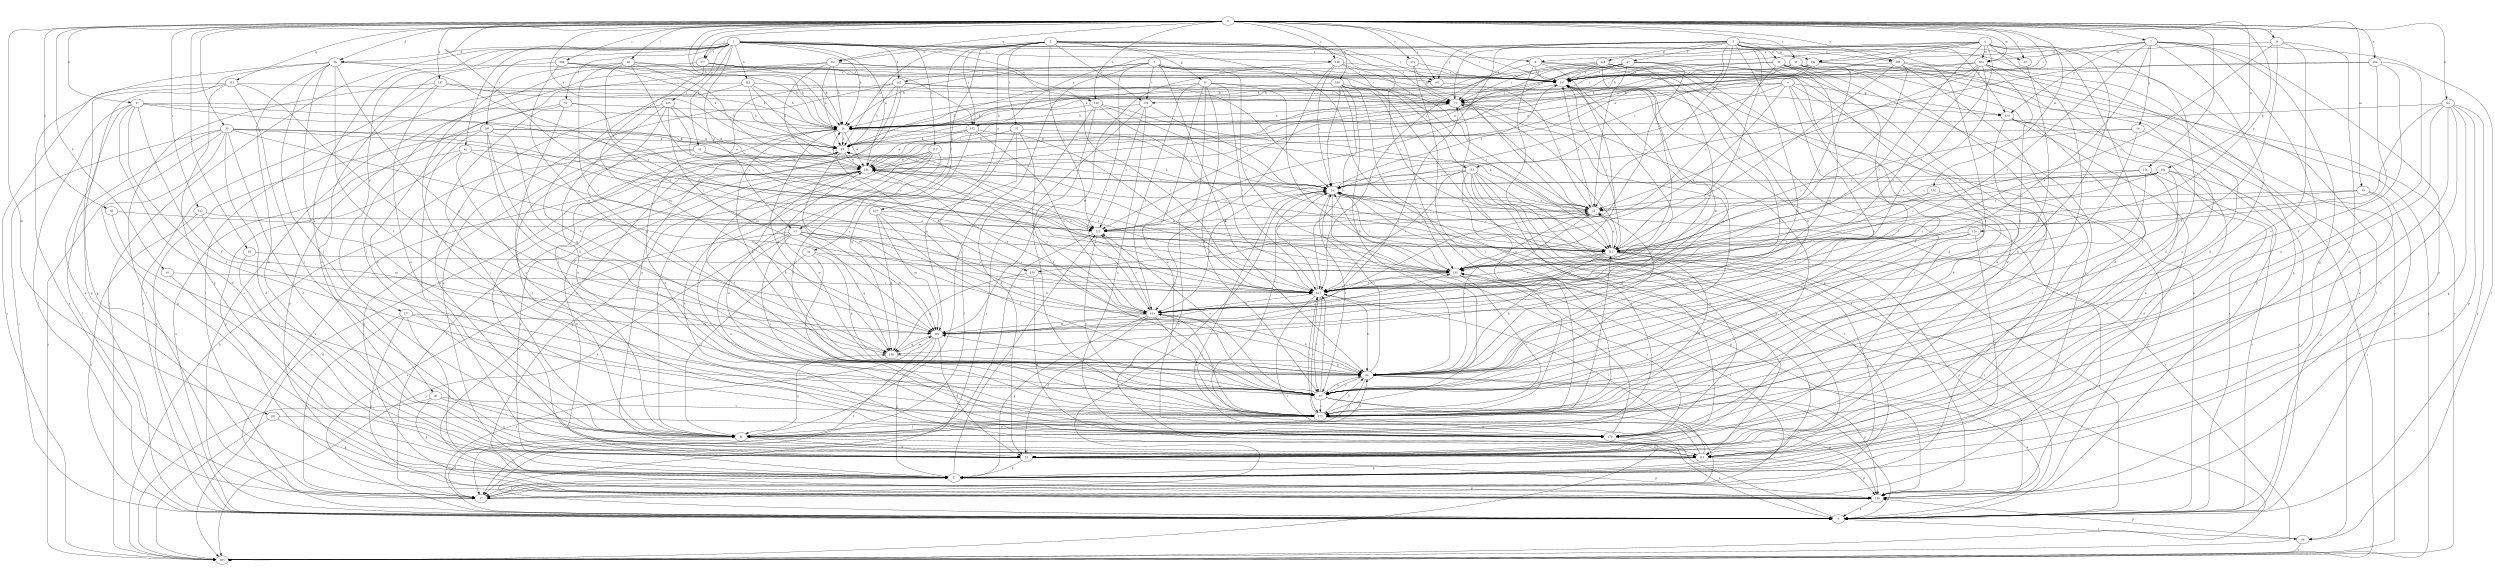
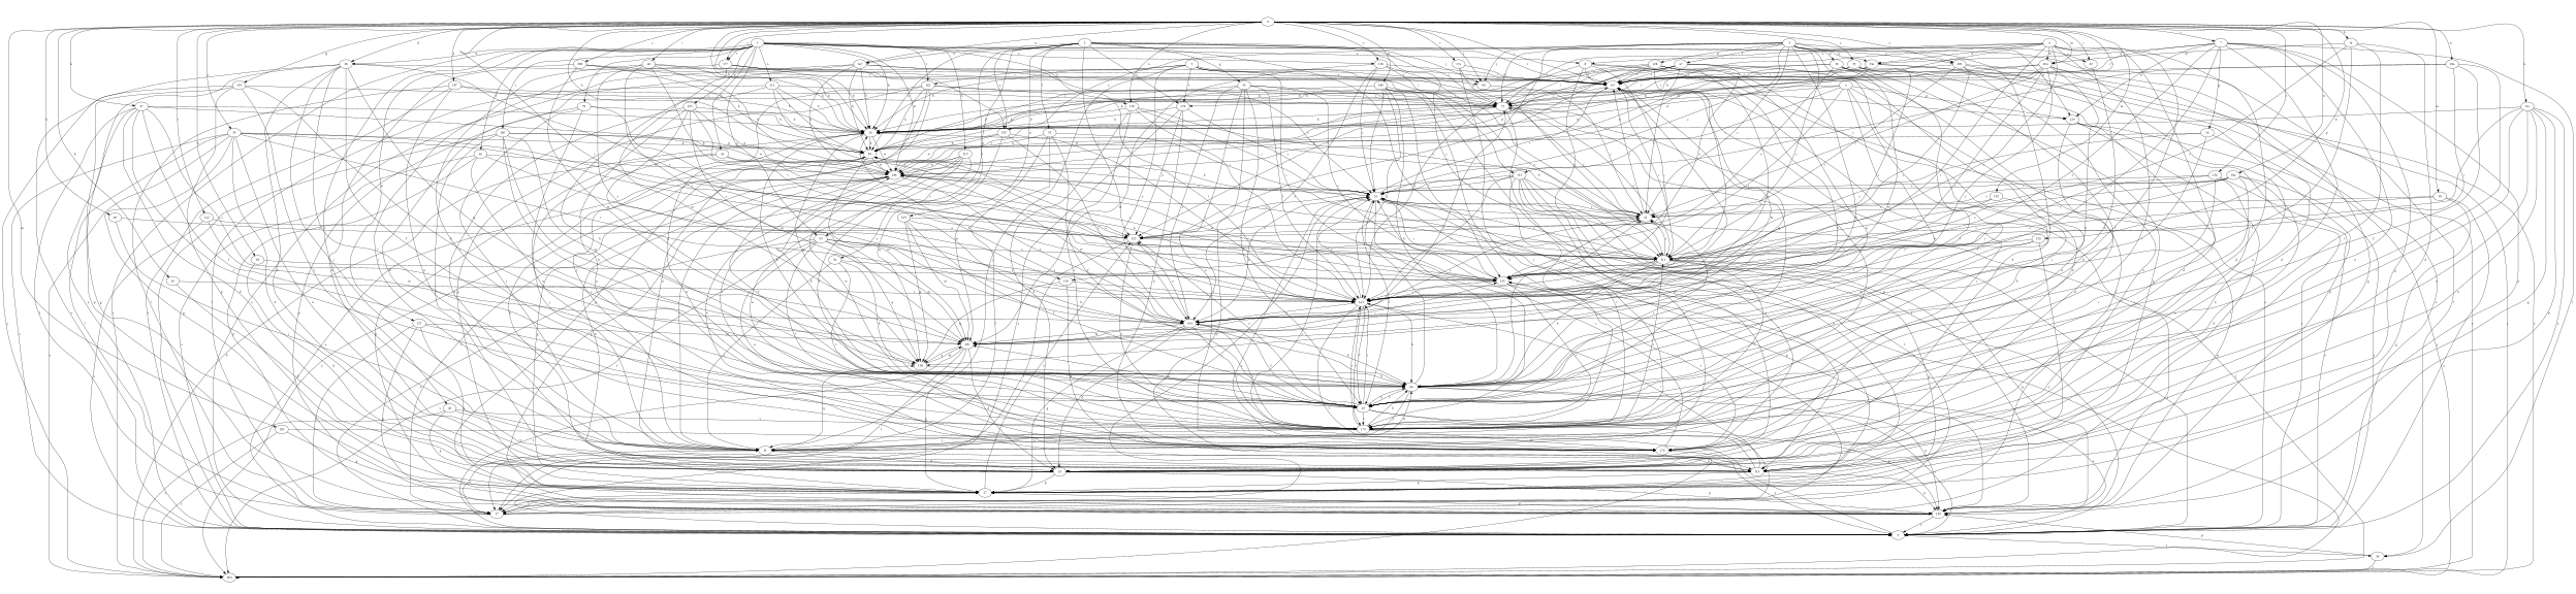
  strict digraph {
    fontname="EB Garamond"
    node [fontname="EB Garamond"]
    edge [fontname="EB Garamond"]
    0
    7
    14
    16
    22
    28
    35
    39
    60
    65
    68
    73
    80
    84
    85
    87
    89
    98
    101
    102
    104
    106
    110
    118
    124
    133
    142
    147
    150
    156
    167
    174
    177
    180
    184
    187
    192
    202
    208
    136
    113
    33
    96
    129
    194
    163
    56
    57
    130
    211
    49
    179
    186
    66
    170
    138
    203
    81
    9
    155
    121
    97
    41
    105
    24
    1
    8
    40
    43
    46
    53
    91
    112
    119
    125
    127
    160
    162
    2
    55
    92
    94
    169
    178
    3
    30
    47
    128
    4
    153
    5
    6
    0 -> 7 [label=a]
    0 -> 14 [label=b]
    0 -> 16 [label=b]
    0 -> 22 [label=c]
    0 -> 28 [label=d]
    0 -> 35 [label=e]
    0 -> 39 [label=e]
    0 -> 60 [label=h]
    0 -> 65 [label=h]
    0 -> 68 [label=i]
    0 -> 73 [label=i]
    0 -> 80 [label=j]
    0 -> 84 [label=k]
    0 -> 85 [label=k]
    0 -> 87 [label=k]
    0 -> 89 [label=k]
    0 -> 98 [label=m]
    0 -> 101 [label=m]
    0 -> 102 [label=m]
    0 -> 104 [label=m]
    0 -> 106 [label=n]
    0 -> 110 [label=n]
    0 -> 118 [label=o]
    0 -> 124 [label=p]
    0 -> 133 [label=q]
    0 -> 142 [label=r]
    0 -> 147 [label=r]
    0 -> 150 [label=s]
    0 -> 156 [label=t]
    0 -> 167 [label=u]
    0 -> 174 [label=v]
    0 -> 177 [label=v]
    0 -> 180 [label=w]
    0 -> 184 [label=w]
    0 -> 187 [label=x]
    0 -> 192 [label=x]
    0 -> 202 [label=y]
    0 -> 208 [label=z]
    7 -> 147 [label=r]
    7 -> 136 [label=q]
    7 -> 113 [label=n]
    7 -> 33 [label=d]
    7 -> 96 [label=l]
    7 -> 129 [label=p]
    7 -> 194 [label=x]
    7 -> 163 [label=t]
    7 -> 56 [label=g]
    7 -> 57 [label=g]
    7 -> 130 [label=p]
    14 -> 104 [label=m]
    14 -> 33 [label=d]
    14 -> 211 [label=z]
    14 -> 49 [label=f]
    14 -> 179 [label=v]
    16 -> 89 [label=k]
    16 -> 186 [label=w]
    16 -> 66 [label=h]
    16 -> 170 [label=u]
    16 -> 138 [label=q]
    22 -> 66 [label=h]
    28 -> 147 [label=r]
    28 -> 33 [label=d]
    28 -> 211 [label=z]
    28 -> 49 [label=f]
    28 -> 179 [label=v]
    28 -> 138 [label=q]
    28 -> 203 [label=y]
    28 -> 81 [label=j]
    28 -> 9 [label=a]
    35 -> 73 [label=i]
    35 -> 147 [label=r]
    35 -> 33 [label=d]
    35 -> 179 [label=v]
    35 -> 155 [label=s]
    39 -> 89 [label=k]
    39 -> 113 [label=n]
    39 -> 33 [label=d]
    39 -> 163 [label=t]
    39 -> 57 [label=g]
    39 -> 211 [label=z]
    39 -> 203 [label=y]
    39 -> 9 [label=a]
    39 -> 121 [label=o]
    39 -> 97 [label=l]
    60 -> 81 [label=j]
    60 -> 121 [label=o]
    65 -> 33 [label=d]
    65 -> 163 [label=t]
    68 -> 16 [label=b]
    68 -> 147 [label=r]
    68 -> 194 [label=x]
    68 -> 163 [label=t]
    68 -> 211 [label=z]
    68 -> 179 [label=t]
    68 -> 155 [label=s]
    73 -> 16 [label=b]
    73 -> 33 [label=d]
    73 -> 211 [label=z]
    73 -> 49 [label=f]
    73 -> 179 [label=v]
    73 -> 186 [label=w]
    80 -> 41 [label=e]
    84 -> 16 [label=b]
    84 -> 113 [label=n]
    84 -> 57 [label=g]
    84 -> 130 [label=p]
    84 -> 211 [label=z]
    84 -> 179 [label=v]
    84 -> 170 [label=u]
    84 -> 9 [label=a]
    85 -> 33 [label=d]
    85 -> 155 [label=s]
    87 -> 16 [label=b]
    87 -> 33 [label=d]
-   87 -> 121 [label=x]
+   87 -> 194 [label=x]
    87 -> 57 [label=g]
    87 -> 49 [label=f]
    87 -> 179 [label=v]
    87 -> 186 [label=w]
    87 -> 97 [label=l]
    89 -> 186 [label=w]
    89 -> 203 [label=y]
    89 -> 9 [label=a]
    89 -> 105 [label=m]
    98 -> 57 [label=g]
    98 -> 211 [label=z]
    98 -> 9 [label=a]
    98 -> 41 [label=e]
    101 -> 57 [label=g]
    101 -> 170 [label=u]
    101 -> 203 [label=y]
    102 -> 163 [label=t]
    102 -> 130 [label=p]
    102 -> 41 [label=e]
    104 -> 16 [label=b]
    104 -> 147 [label=r]
    104 -> 194 [label=x]
    104 -> 163 [label=t]
    104 -> 57 [label=g]
    104 -> 186 [label=w]
    104 -> 66 [label=h]
    104 -> 9 [label=a]
    104 -> 41 [label=e]
    106 -> 147 [label=r]
    106 -> 49 [label=f]
    106 -> 179 [label=v]
    106 -> 155 [label=s]
    106 -> 24 [label=c]
    110 -> 16 [label=b]
    110 -> 33 [label=d]
    110 -> 163 [label=t]
    110 -> 179 [label=v]
    110 -> 41 [label=e]
    110 -> 24 [label=c]
    118 -> 147 [label=r]
    118 -> 194 [label=x]
    118 -> 211 [label=z]
    118 -> 41 [label=e]
    118 -> 105 [label=m]
    118 -> 24 [label=c]
    124 -> 113 [label=n]
    124 -> 163 [label=t]
    124 -> 211 [label=z]
    124 -> 105 [label=m]
    133 -> 73 [label=i]
    133 -> 57 [label=g]
    133 -> 130 [label=p]
    133 -> 66 [label=h]
    133 -> 81 [label=j]
    133 -> 9 [label=a]
    142 -> 9 [label=a]
    142 -> 121 [label=o]
    142 -> 105 [label=m]
    147 -> 73 [label=i]
    147 -> 138 [label=q]
    147 -> 105 [label=m]
    150 -> 113 [label=n]
    150 -> 163 [label=t]
    150 -> 138 [label=q]
    156 -> 163 [label=t]
    156 -> 66 [label=h]
    156 -> 170 [label=u]
    156 -> 9 [label=a]
    156 -> 24 [label=c]
    167 -> 16 [label=b]
    167 -> 89 [label=k]
    167 -> 147 [label=r]
    167 -> 33 [label=d]
    167 -> 211 [label=z]
    167 -> 9 [label=a]
    167 -> 24 [label=c]
    174 -> 147 [label=r]
    174 -> 211 [label=z]
    174 -> 81 [label=j]
    177 -> 16 [label=b]
    177 -> 73 [label=i]
    177 -> 147 [label=r]
    177 -> 81 [label=j]
    177 -> 105 [label=m]
    180 -> 73 [label=i]
    180 -> 89 [label=k]
    180 -> 163 [label=t]
    180 -> 179 [label=v]
    180 -> 66 [label=h]
    180 -> 9 [label=a]
    180 -> 155 [label=s]
    180 -> 24 [label=c]
    184 -> 33 [label=d]
    184 -> 211 [label=z]
    184 -> 179 [label=v]
    184 -> 9 [label=a]
    184 -> 155 [label=s]
    184 -> 41 [label=e]
    184 -> 24 [label=c]
    187 -> 16 [label=b]
    187 -> 73 [label=i]
    187 -> 170 [label=u]
    187 -> 9 [label=a]
    187 -> 97 [label=l]
    192 -> 89 [label=k]
    192 -> 194 [label=x]
    192 -> 163 [label=t]
    192 -> 186 [label=w]
    192 -> 138 [label=q]
    202 -> 147 [label=r]
    202 -> 113 [label=n]
    202 -> 130 [label=p]
    202 -> 211 [label=z]
    202 -> 203 [label=y]
    202 -> 155 [label=s]
    208 -> 16 [label=b]
    208 -> 89 [label=k]
    208 -> 147 [label=r]
    208 -> 113 [label=n]
    208 -> 105 [label=m]
    136 -> 16 [label=b]
    136 -> 73 [label=i]
    136 -> 147 [label=r]
    136 -> 186 [label=w]
    136 -> 170 [label=u]
    136 -> 203 [label=y]
    113 -> 163 [label=t]
    113 -> 57 [label=g]
    113 -> 130 [label=p]
    113 -> 24 [label=c]
    33 -> 89 [label=k]
    33 -> 147 [label=r]
    33 -> 57 [label=g]
    33 -> 130 [label=p]
    96 -> 130 [label=p]
    96 -> 203 [label=y]
    129 -> 33 [label=d]
    129 -> 203 [label=y]
    129 -> 9 [label=a]
    129 -> 97 [label=l]
    194 -> 16 [label=b]
    194 -> 147 [label=r]
    194 -> 33 [label=d]
    194 -> 57 [label=g]
    194 -> 49 [label=f]
    194 -> 179 [label=v]
    194 -> 186 [label=w]
    194 -> 66 [label=h]
    194 -> 121 [label=o]
    194 -> 41 [label=e]
    194 -> 105 [label=m]
    163 -> 89 [label=k]
    163 -> 194 [label=x]
    163 -> 49 [label=f]
    163 -> 179 [label=v]
    163 -> 66 [label=h]
    163 -> 97 [label=l]
    163 -> 24 [label=c]
    56 -> 89 [label=k]
    56 -> 113 [label=n]
    56 -> 211 [label=z]
    56 -> 66 [label=h]
    57 -> 130 [label=p]
    57 -> 186 [label=w]
    57 -> 155 [label=s]
    57 -> 121 [label=o]
    57 -> 97 [label=l]
    130 -> 147 [label=r]
    130 -> 9 [label=a]
    211 -> 147 [label=r]
    211 -> 163 [label=t]
    211 -> 57 [label=g]
    211 -> 130 [label=p]
    211 -> 179 [label=v]
    211 -> 66 [label=h]
    211 -> 9 [label=a]
    211 -> 155 [label=s]
    211 -> 41 [label=e]
    49 -> 163 [label=t]
    49 -> 130 [label=p]
    49 -> 179 [label=v]
    49 -> 66 [label=h]
    49 -> 9 [label=a]
    49 -> 121 [label=o]
    49 -> 41 [label=e]
    49 -> 105 [label=m]
    179 -> 194 [label=x]
    179 -> 163 [label=t]
    179 -> 211 [label=z]
    179 -> 66 [label=h]
    179 -> 170 [label=u]
    179 -> 81 [label=j]
    186 -> 73 [label=i]
    186 -> 194 [label=x]
    186 -> 163 [label=t]
    186 -> 57 [label=g]
    186 -> 49 [label=f]
    186 -> 66 [label=h]
    186 -> 81 [label=j]
    186 -> 97 [label=l]
    186 -> 24 [label=c]
    66 -> 130 [label=p]
    66 -> 49 [label=f]
    66 -> 186 [label=w]
    66 -> 81 [label=j]
    66 -> 9 [label=a]
    66 -> 41 [label=e]
    66 -> 24 [label=c]
    170 -> 9 [label=a]
    170 -> 155 [label=s]
    170 -> 24 [label=c]
    138 -> 66 [label=h]
    138 -> 105 [label=m]
    203 -> 16 [label=b]
    81 -> 113 [label=n]
    81 -> 33 [label=d]
    81 -> 66 [label=h]
    81 -> 138 [label=q]
    81 -> 97 [label=l]
    9 -> 96 [label=l]
    9 -> 24 [label=c]
    155 -> 163 [label=t]
    155 -> 179 [label=v]
    155 -> 186 [label=w]
    155 -> 97 [label=l]
    155 -> 41 [label=e]
    155 -> 24 [label=c]
    121 -> 211 [label=z]
    121 -> 179 [label=v]
    121 -> 97 [label=l]
    97 -> 24 [label=c]
    41 -> 16 [label=b]
    41 -> 73 [label=i]
    41 -> 147 [label=r]
    41 -> 121 [label=o]
    41 -> 24 [label=c]
    105 -> 73 [label=i]
    105 -> 33 [label=d]
    105 -> 57 [label=g]
    105 -> 138 [label=q]
    105 -> 9 [label=a]
    105 -> 155 [label=s]
    105 -> 97 [label=l]
    24 -> 89 [label=k]
    24 -> 147 [label=r]
    24 -> 194 [label=x]
    24 -> 130 [label=p]
    24 -> 211 [label=z]
    24 -> 49 [label=f]
    24 -> 179 [label=v]
    24 -> 203 [label=y]
    24 -> 41 [label=e]
    1 -> 16 [label=b]
    1 -> 28 [label=d]
    1 -> 110 [label=n]
    1 -> 118 [label=o]
    1 -> 177 [label=v]
    1 -> 202 [label=y]
    1 -> 136 [label=q]
    1 -> 186 [label=w]
    1 -> 203 [label=y]
    1 -> 8 [label=a]
    1 -> 40 [label=e]
    1 -> 43 [label=f]
    1 -> 46 [label=f]
    1 -> 53 [label=g]
    1 -> 91 [label=l]
    1 -> 112 [label=n]
    1 -> 119 [label=o]
    1 -> 125 [label=p]
    1 -> 127 [label=p]
    1 -> 160 [label=t]
    1 -> 162 [label=t]
    8 -> 147 [label=r]
    8 -> 163 [label=t]
    8 -> 130 [label=p]
    8 -> 66 [label=h]
    8 -> 9 [label=a]
    8 -> 155 [label=s]
    40 -> 113 [label=n]
    40 -> 57 [label=g]
    40 -> 179 [label=v]
    40 -> 203 [label=y]
    43 -> 130 [label=p]
    43 -> 186 [label=w]
    43 -> 81 [label=j]
    43 -> 155 [label=s]
    46 -> 194 [label=x]
    46 -> 130 [label=p]
    46 -> 179 [label=v]
    46 -> 186 [label=w]
    46 -> 9 [label=a]
    53 -> 163 [label=t]
    53 -> 211 [label=z]
    53 -> 179 [label=v]
    53 -> 170 [label=u]
    53 -> 138 [label=q]
    53 -> 203 [label=y]
    53 -> 9 [label=a]
    53 -> 105 [label=m]
    91 -> 16 [label=b]
    91 -> 163 [label=t]
    91 -> 130 [label=p]
    91 -> 170 [label=u]
    91 -> 81 [label=j]
    112 -> 16 [label=b]
    112 -> 73 [label=i]
    112 -> 89 [label=k]
    112 -> 66 [label=h]
    112 -> 97 [label=l]
    112 -> 41 [label=e]
    119 -> 113 [label=n]
    119 -> 130 [label=p]
    119 -> 49 [label=f]
    119 -> 179 [label=v]
    119 -> 186 [label=w]
    119 -> 170 [label=u]
+   125 -> 16 [label=b]
    125 -> 113 [label=n]
    125 -> 186 [label=w]
    125 -> 170 [label=u]
    125 -> 138 [label=q]
    125 -> 155 [label=s]
    125 -> 105 [label=m]
    127 -> 57 [label=g]
    127 -> 130 [label=p]
    127 -> 49 [label=f]
    127 -> 97 [label=l]
    127 -> 105 [label=m]
    160 -> 89 [label=k]
    160 -> 49 [label=f]
    160 -> 186 [label=w]
    160 -> 66 [label=h]
    160 -> 138 [label=q]
    160 -> 81 [label=j]
    160 -> 9 [label=a]
    162 -> 73 [label=i]
    162 -> 89 [label=k]
    162 -> 113 [label=n]
    162 -> 163 [label=t]
    162 -> 57 [label=g]
    162 -> 130 [label=p]
    162 -> 81 [label=j]
    2 -> 73 [label=i]
    2 -> 80 [label=j]
    2 -> 89 [label=k]
    2 -> 147 [label=r]
    2 -> 167 [label=u]
    2 -> 192 [label=x]
    2 -> 113 [label=n]
    2 -> 211 [label=z]
    2 -> 121 [label=o]
    2 -> 53 [label=g]
    2 -> 55 [label=g]
    2 -> 92 [label=l]
    2 -> 94 [label=l]
    2 -> 169 [label=u]
    2 -> 178 [label=v]
    55 -> 73 [label=i]
    55 -> 89 [label=k]
    55 -> 194 [label=x]
    55 -> 163 [label=t]
    55 -> 49 [label=f]
    55 -> 170 [label=u]
    55 -> 203 [label=y]
    55 -> 155 [label=s]
    92 -> 89 [label=k]
    92 -> 49 [label=f]
    92 -> 97 [label=l]
    92 -> 105 [label=m]
    92 -> 24 [label=c]
    94 -> 179 [label=v]
    94 -> 66 [label=h]
    94 -> 81 [label=j]
    94 -> 155 [label=s]
    169 -> 49 [label=f]
    169 -> 66 [label=h]
    169 -> 138 [label=q]
    169 -> 121 [label=o]
    169 -> 105 [label=m]
    178 -> 16 [label=b]
    178 -> 170 [label=u]
    178 -> 9 [label=a]
    178 -> 121 [label=o]
    178 -> 24 [label=c]
    3 -> 22 [label=c]
    3 -> 73 [label=i]
    3 -> 80 [label=j]
    3 -> 192 [label=x]
    3 -> 33 [label=d]
    3 -> 96 [label=l]
    3 -> 129 [label=p]
    3 -> 211 [label=z]
    3 -> 49 [label=f]
    3 -> 66 [label=h]
    3 -> 121 [label=o]
    3 -> 41 [label=e]
    3 -> 24 [label=c]
    3 -> 30 [label=d]
    3 -> 47 [label=f]
    3 -> 128 [label=p]
    30 -> 16 [label=b]
    30 -> 147 [label=r]
    30 -> 57 [label=g]
    30 -> 49 [label=f]
    30 -> 203 [label=y]
    30 -> 121 [label=o]
    30 -> 105 [label=m]
    47 -> 16 [label=b]
    47 -> 89 [label=k]
    47 -> 147 [label=r]
    47 -> 186 [label=w]
    47 -> 81 [label=j]
    47 -> 121 [label=o]
    47 -> 97 [label=l]
    47 -> 41 [label=e]
    128 -> 16 [label=b]
    128 -> 73 [label=i]
    128 -> 147 [label=r]
    128 -> 33 [label=d]
    128 -> 194 [label=x]
    128 -> 163 [label=t]
    128 -> 66 [label=h]
    128 -> 121 [label=o]
    4 -> 73 [label=i]
    4 -> 150 [label=s]
    4 -> 129 [label=p]
    4 -> 49 [label=f]
    4 -> 66 [label=h]
    4 -> 170 [label=u]
    4 -> 178 [label=v]
    4 -> 153 [label=s]
    153 -> 113 [label=n]
    153 -> 163 [label=t]
    153 -> 179 [label=v]
    153 -> 170 [label=u]
    153 -> 203 [label=y]
    153 -> 81 [label=j]
    153 -> 121 [label=o]
    153 -> 97 [label=l]
    153 -> 24 [label=c]
    5 -> 16 [label=b]
    5 -> 80 [label=j]
    5 -> 129 [label=p]
    5 -> 194 [label=x]
-   5 -> 66 [label=h]
    5 -> 81 [label=j]
    5 -> 155 [label=s]
    5 -> 162 [label=t]
    5 -> 178 [label=v]
    5 -> 153 [label=s]
    6 -> 16 [label=b]
    6 -> 73 [label=i]
    6 -> 104 [label=m]
    6 -> 136 [label=q]
    6 -> 33 [label=d]
    6 -> 163 [label=t]
    6 -> 49 [label=f]
    6 -> 179 [label=v]
    6 -> 186 [label=w]
    6 -> 81 [label=j]
    6 -> 155 [label=s]
    6 -> 8 [label=a]
  }
